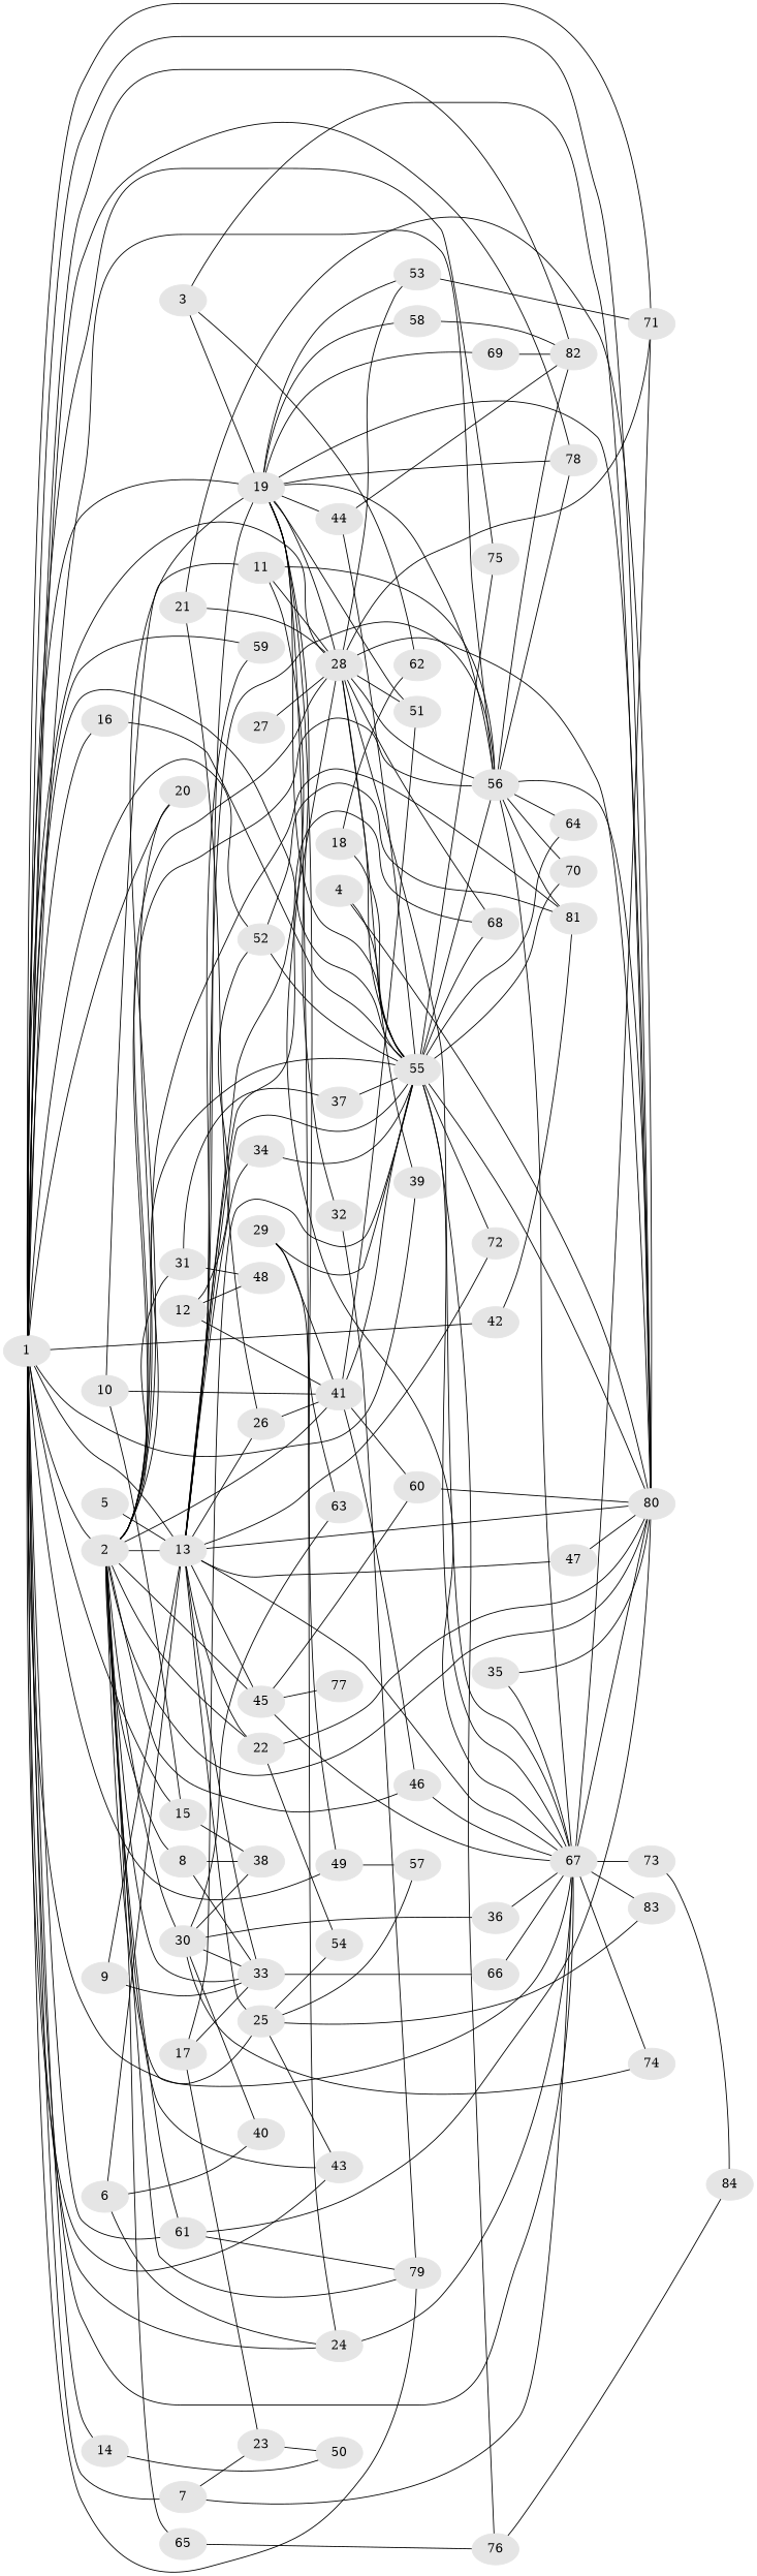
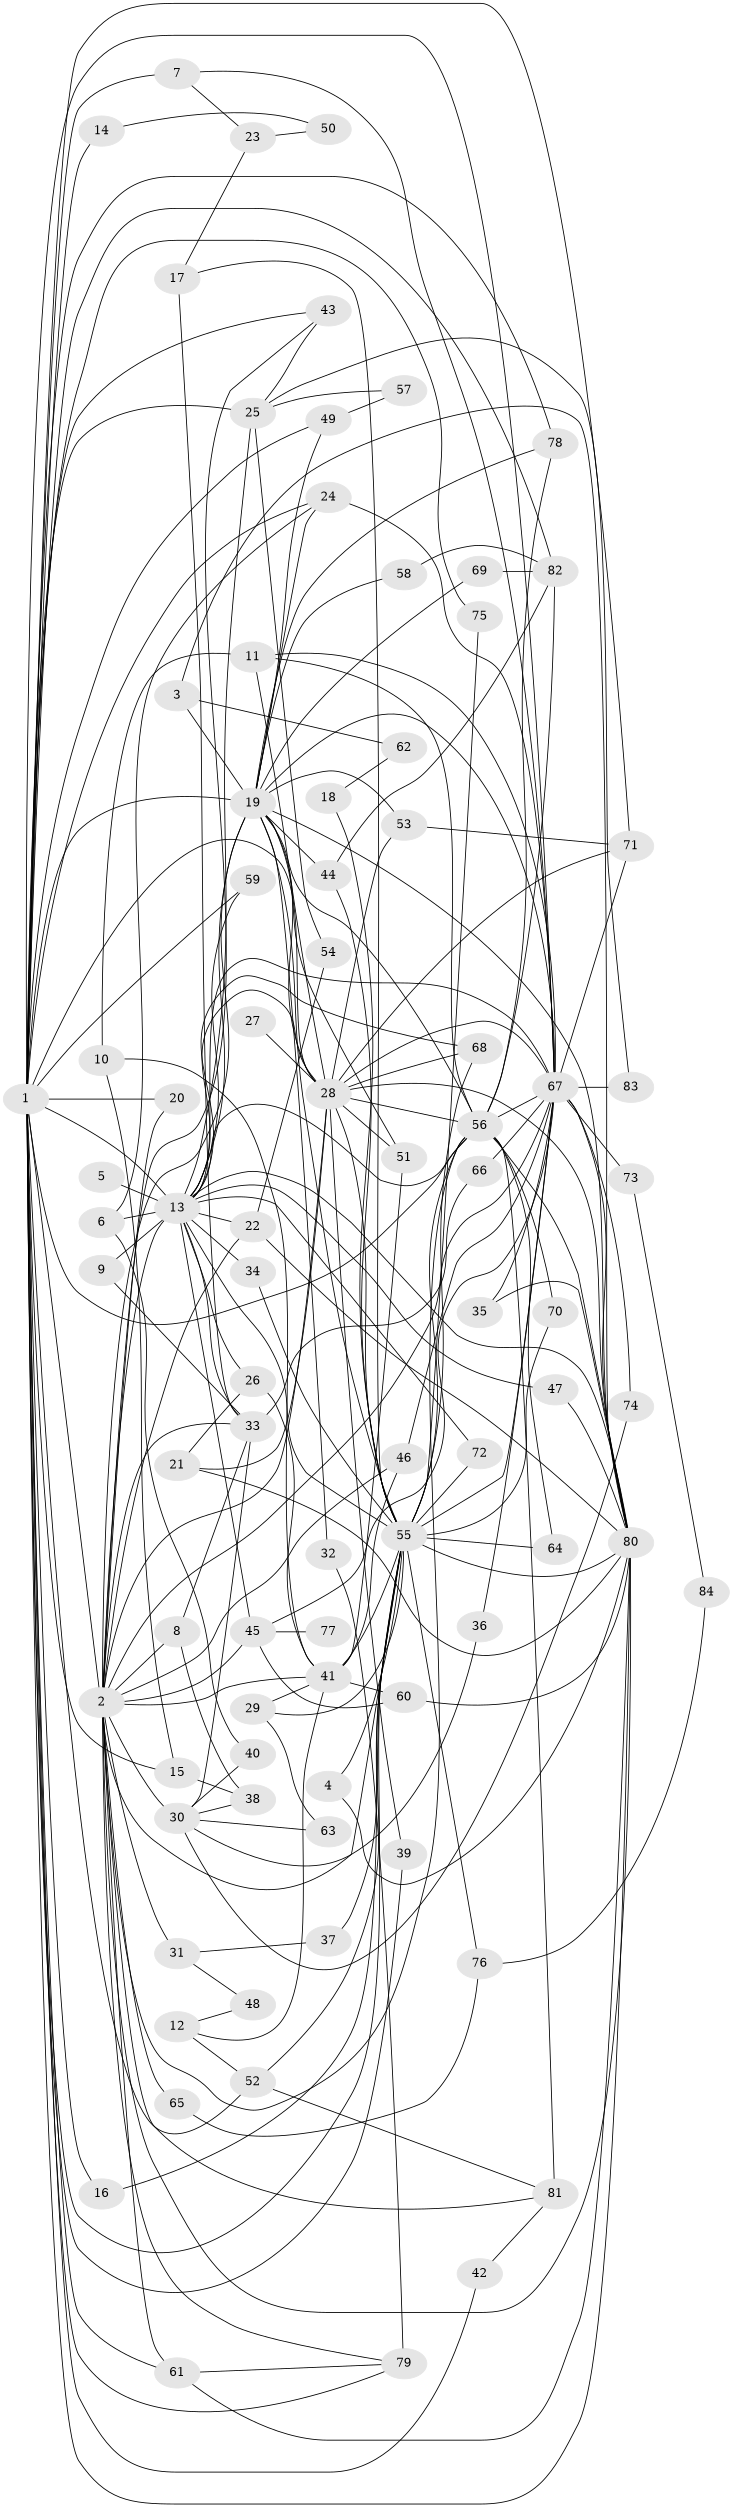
  graph {
    rankdir=LR
    node [color=gray90 style=filled]
    edge [weight=1.0]
    1
    2
    7
    13
    14
    15
    16
    19
    20
    24
    25
    28
    39
    42
    43
    49
    52
    55
    56
    59
    61
    67
    71
    75
    78
    79
    80
    82
    8
    22
    30
    31
    33
    41
    45
    46
    65
    81
    23
    26
    34
    47
    68
    72
    50
    38
    32
    44
    51
    53
    58
    69
    54
    57
    83
    64
    70
    76
    74
    73
    40
    63
    36
    48
    37
    66
    60
    77
    3
    62
    4
    5
    6
    9
    10
    11
    12
    17
    18
    21
    27
    29
    35
    84
    1 -- 2 [weight=2.0]
    1 -- 7
    1 -- 13
    1 -- 14
    1 -- 15
    1 -- 16
    1 -- 19
    1 -- 20
    1 -- 24
    1 -- 25
    1 -- 28
    1 -- 39
    1 -- 42
    1 -- 43
    1 -- 49
    1 -- 52 [weight=2.0]
    1 -- 55
    1 -- 56
    1 -- 59
    1 -- 61
    1 -- 67
    1 -- 71
    1 -- 75
    1 -- 78
    1 -- 79
    1 -- 80
    1 -- 82
    2 -- 13 [weight=3.0]
    2 -- 19 [weight=2.0]
    2 -- 20 [weight=2.0]
    2 -- 28 [weight=2.0]
    2 -- 43
    2 -- 55 [weight=3.0]
    2 -- 56 [weight=3.0]
    2 -- 61
    2 -- 67 [weight=2.0]
    2 -- 79
    2 -- 80 [weight=3.0]
    2 -- 8
    2 -- 22
    2 -- 30 [weight=2.0]
    2 -- 31 [weight=2.0]
    2 -- 33 [weight=2.0]
    2 -- 41
    2 -- 45
    2 -- 46
    2 -- 65 [weight=2.0]
    2 -- 81
    7 -- 67
    7 -- 23
    13 -- 19
    13 -- 25
    13 -- 28
    13 -- 55
    13 -- 56
    13 -- 59
    13 -- 67
    13 -- 80
    13 -- 22
    13 -- 33
    13 -- 45
    13 -- 26
    13 -- 34
    13 -- 47
    13 -- 68
    13 -- 72
    14 -- 50
    15 -- 38
    16 -- 55
    19 -- 24
    19 -- 28
    19 -- 49
    19 -- 55 [weight=2.0]
    19 -- 56
+   19 -- 67
    19 -- 78
    19 -- 80
    19 -- 32
    19 -- 44
    19 -- 51
    19 -- 53
    19 -- 58
    19 -- 69
    24 -- 67
    25 -- 43
    25 -- 54
    25 -- 57
    25 -- 83
    28 -- 39
    28 -- 55
    28 -- 56
    28 -- 67 [weight=2.0]
    28 -- 71
    28 -- 80
    28 -- 68
    28 -- 51
    28 -- 53
    42 -- 81
    49 -- 57
    52 -- 55
    52 -- 81
    55 -- 56
    55 -- 67 [weight=2.0]
    55 -- 75
    55 -- 80
    55 -- 68
    55 -- 72
    55 -- 64 [weight=2.0]
    55 -- 70
    55 -- 76
    56 -- 67
    56 -- 78
    56 -- 80
    56 -- 82
    56 -- 81
    56 -- 64
    56 -- 70
    61 -- 79
    61 -- 80
    67 -- 71
    67 -- 80
    67 -- 83 [weight=2.0]
    67 -- 74
    67 -- 73
    8 -- 33
    8 -- 38
    22 -- 80
    22 -- 54
    30 -- 33
    30 -- 38
    30 -- 74
    30 -- 40
    30 -- 63
    30 -- 36
    31 -- 48
    31 -- 37
    33 -- 66
    41 -- 55
    41 -- 46
    41 -- 51
    41 -- 60
    45 -- 67
    45 -- 60
    45 -- 77
    46 -- 67
    65 -- 76
    23 -- 50
    26 -- 41
    34 -- 55
    47 -- 80
    32 -- 79
    44 -- 55
    44 -- 82
    53 -- 71
    58 -- 82
    69 -- 82
    76 -- 84
    73 -- 84
    36 -- 67
    37 -- 55
    66 -- 67
    60 -- 80
    3 -- 19
    3 -- 80
    3 -- 62
    4 -- 55
    4 -- 80
    5 -- 13
    6 -- 13
    6 -- 24
    6 -- 40
    9 -- 13
    9 -- 33
    10 -- 15
    10 -- 41
    10 -- 11
    11 -- 28
    11 -- 56
    11 -- 67
    12 -- 52
    12 -- 41
    12 -- 48
    17 -- 55
    17 -- 33
    17 -- 23
    18 -- 55 [weight=2.0]
    18 -- 62
    21 -- 28
    21 -- 80
    21 -- 26
    27 -- 28
    29 -- 55
    29 -- 41
    29 -- 63
    35 -- 67
    35 -- 80
  }
